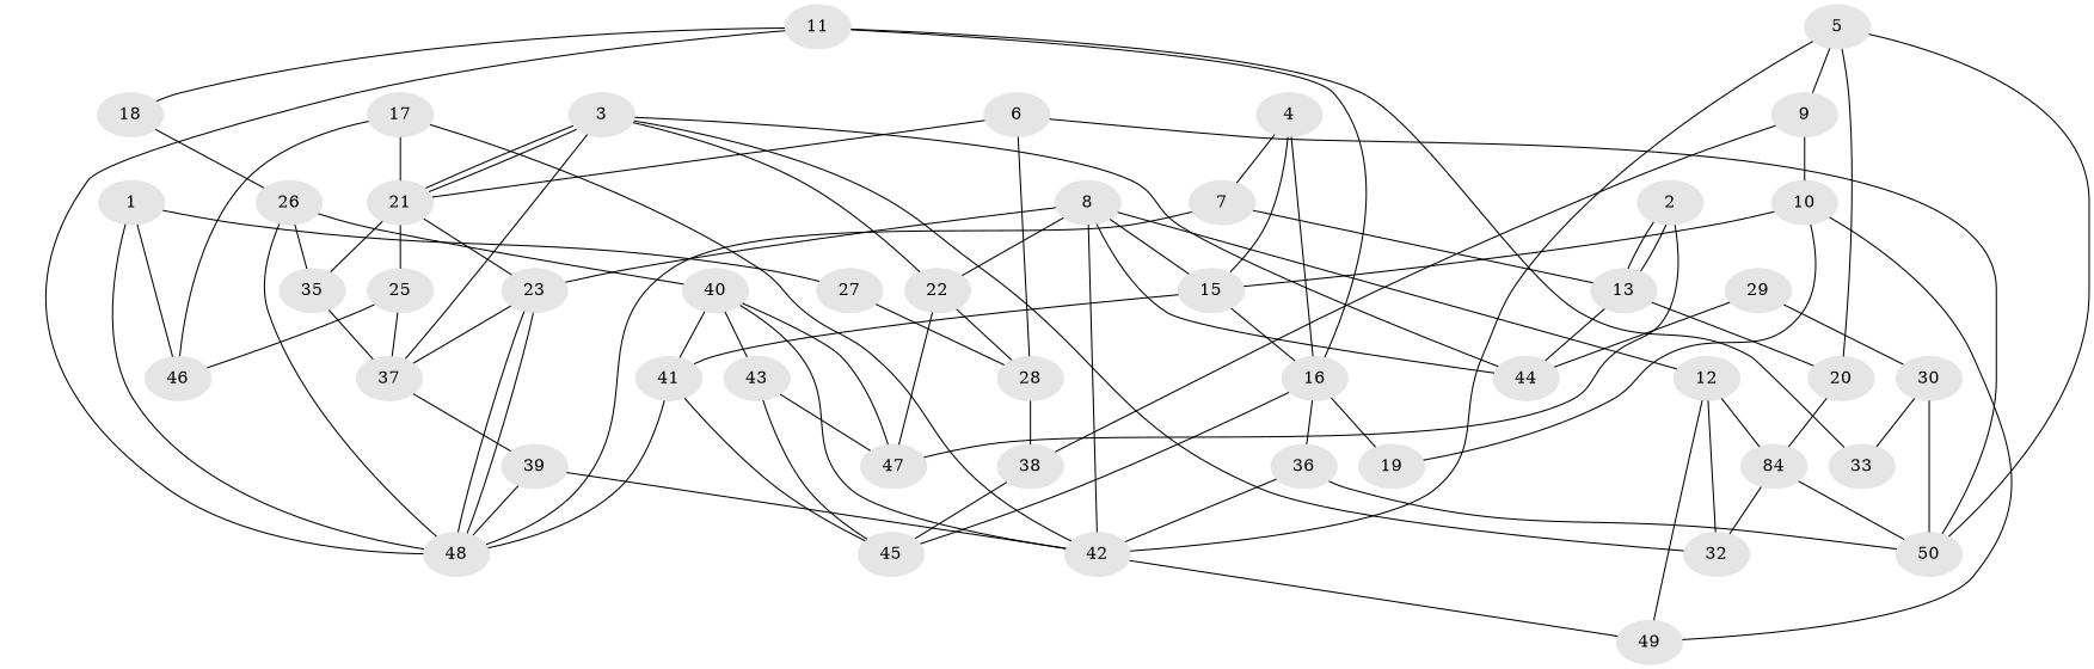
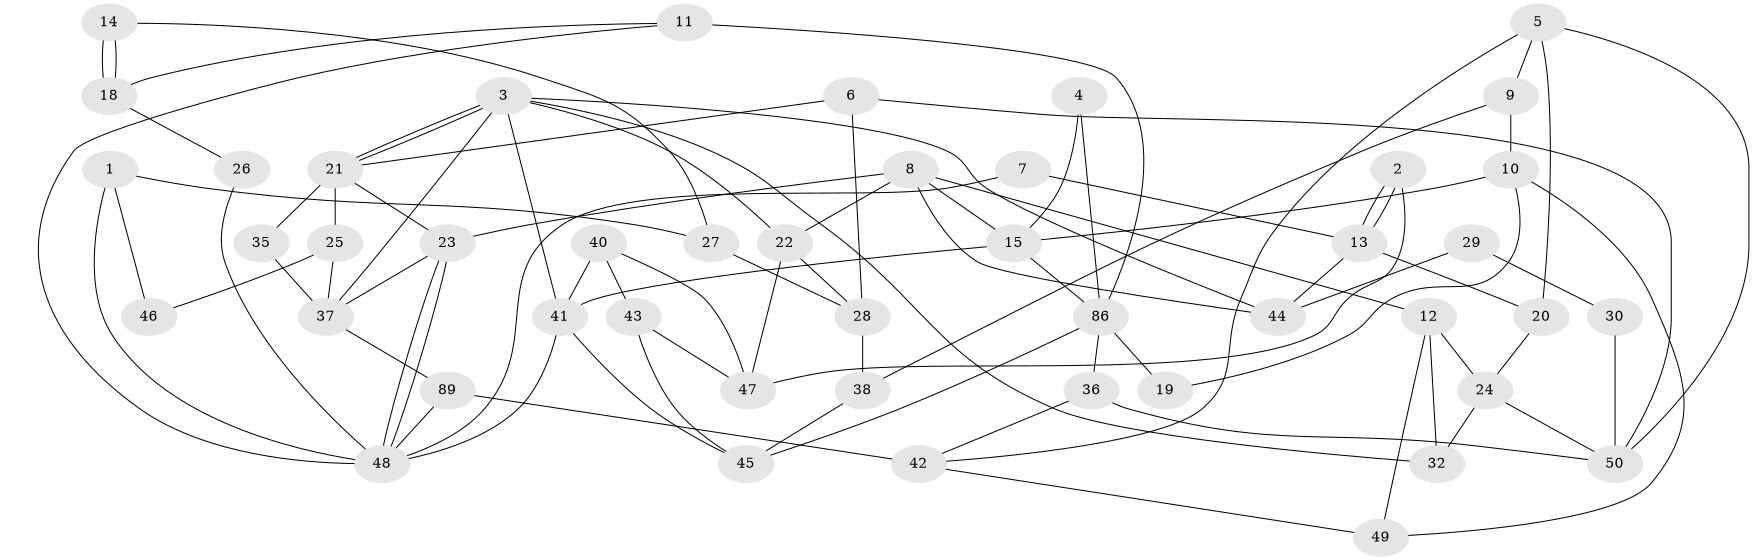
  graph {
    node [color=gray90 style=filled]
    1
    27
    46
    48
    28
    2
    13
    47
    44
    20
    3
    21
    22
    32
    37
    41
    23
    25
    35
-   39
+   39 [label=89]
    45
    4
    7
    15
-   16
+   16 [label=86]
    19
    36
    5
    9
    42
    50
    10
    38
-   24 [label=84]
+   24
    49
    6
    8
    12
    11
    18
-   33
    26
-   17
+   14
    40
    43
    29
    30
    1 -- 27
    1 -- 46
    1 -- 48
    27 -- 28
    28 -- 38
    2 -- 13
    2 -- 13
    2 -- 47
    13 -- 44
    13 -- 20
    20 -- 24
    3 -- 44
    3 -- 21
    3 -- 21
    3 -- 22
    3 -- 32
    3 -- 37
+   3 -- 41
    21 -- 23
    21 -- 25
    21 -- 35
    22 -- 28
    22 -- 47
    37 -- 39
    41 -- 48
    41 -- 45
    23 -- 48
    23 -- 48
    23 -- 37
    25 -- 46
    25 -- 37
    35 -- 37
    39 -- 48
    39 -- 42
-   4 -- 7
    4 -- 15
    4 -- 16
    7 -- 48
    7 -- 13
    15 -- 41
    15 -- 16
    16 -- 45
    16 -- 19
    16 -- 36
    36 -- 42
    36 -- 50
    5 -- 20
    5 -- 9
    5 -- 42
    5 -- 50
    9 -- 10
    9 -- 38
    42 -- 49
    10 -- 15
    10 -- 19
    10 -- 49
    38 -- 45
    24 -- 32
    24 -- 50
    6 -- 28
    6 -- 21
    6 -- 50
    8 -- 44
    8 -- 22
    8 -- 23
    8 -- 15
-   8 -- 42
    8 -- 12
    12 -- 32
    12 -- 24
    12 -- 49
    11 -- 48
    11 -- 16
    11 -- 18
-   11 -- 33
    18 -- 26
    26 -- 48
-   26 -- 35
-   26 -- 40
-   17 -- 46
-   17 -- 21
-   17 -- 42
+   14 -- 27
+   14 -- 18
+   14 -- 18
    40 -- 47
    40 -- 41
-   40 -- 42
    40 -- 43
    43 -- 47
    43 -- 45
    29 -- 44
    29 -- 30
    30 -- 50
-   30 -- 33
  }
